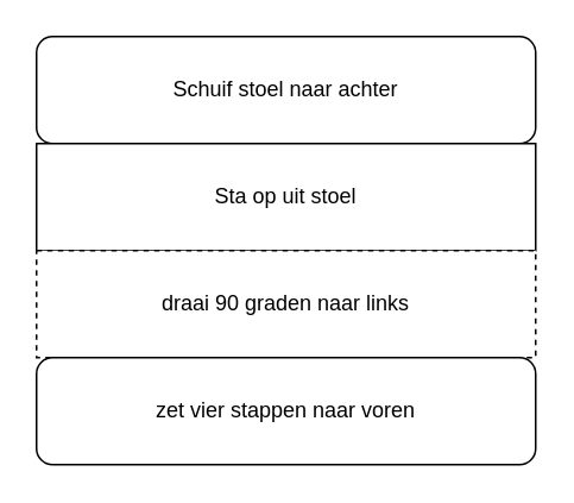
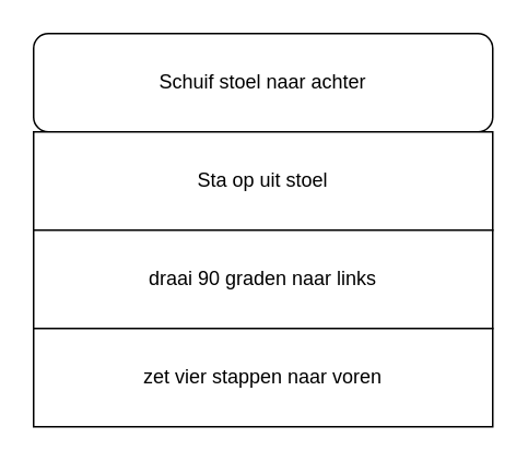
  <mxCell id="0" />
  <mxCell id="1" parent="0" />
  <mxCell id="2" value="Schuif stoel naar achter" style="whiteSpace=wrap;html=1;rounded=1;" vertex="1" parent="1"><mxGeometry x="20" y="20" width="280" height="60" as="geometry" /></mxCell>
  <mxCell id="3" value="Sta op uit stoel&lt;span style=&quot;color: rgba(0, 0, 0, 0); font-family: monospace; font-size: 0px; text-align: start;&quot;&gt;%3CmxGraphModel%3E%3Croot%3E%3CmxCell%20id%3D%220%22%2F%3E%3CmxCell%20id%3D%221%22%20parent%3D%220%22%2F%3E%3CmxCell%20id%3D%222%22%20value%3D%22Schuif%20stoel%20naar%20achter%22%20style%3D%22rounded%3D0%3BwhiteSpace%3Dwrap%3Bhtml%3D1%3B%22%20vertex%3D%221%22%20parent%3D%221%22%3E%3CmxGeometry%20x%3D%2290%22%20y%3D%2240%22%20width%3D%22280%22%20height%3D%2260%22%20as%3D%22geometry%22%2F%3E%3C%2FmxCell%3E%3C%2Froot%3E%3C%2FmxGraphModel%3E&lt;/span&gt;" style="rounded=0;whiteSpace=wrap;html=1;" vertex="1" parent="1"><mxGeometry x="20" y="80" width="280" height="60" as="geometry" /></mxCell>
- <mxCell id="4" value="draai 90 graden naar links" style="rounded=0;whiteSpace=wrap;html=1;dashed=1;" vertex="1" parent="1"><mxGeometry x="20" y="140" width="280" height="60" as="geometry" /></mxCell>
- <mxCell id="5" value="zet vier stappen naar voren" style="whiteSpace=wrap;html=1;rounded=1;" vertex="1" parent="1"><mxGeometry x="20" y="200" width="280" height="60" as="geometry" /></mxCell>
+ <mxCell id="4" value="draai 90 graden naar links" style="rounded=0;whiteSpace=wrap;html=1;" vertex="1" parent="1"><mxGeometry x="20" y="140" width="280" height="60" as="geometry" /></mxCell>
+ <mxCell id="5" value="zet vier stappen naar voren" style="rounded=0;whiteSpace=wrap;html=1;" vertex="1" parent="1"><mxGeometry x="20" y="200" width="280" height="60" as="geometry" /></mxCell>
